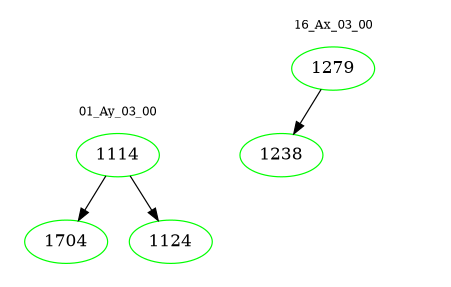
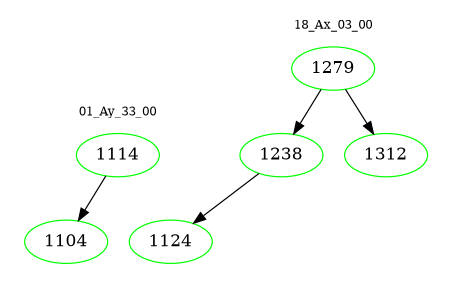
  digraph {
    node [color=green]
    edge [color=black]
    n1 [label=1114]
-   n2 [label=1704]
+   n2 [label=1104]
    n3 [label=1124]
    n4 [label=1279]
    n5 [label=1238]
+   n6 [label=1312]
    subgraph cluster_1 {
      color=white
      fontsize=10
-     label="01_Ay_03_00"
+     label="01_Ay_33_00"
      n1
      n2
      n3
    }
    subgraph cluster_2 {
      color=white
      fontsize=10
-     label="16_Ax_03_00"
+     label="18_Ax_03_00"
      n4
      n5
+     n6
    }
    n1 -> n2
-   n1 -> n3
+   n5 -> n3
    n4 -> n5
+   n4 -> n6
  }
